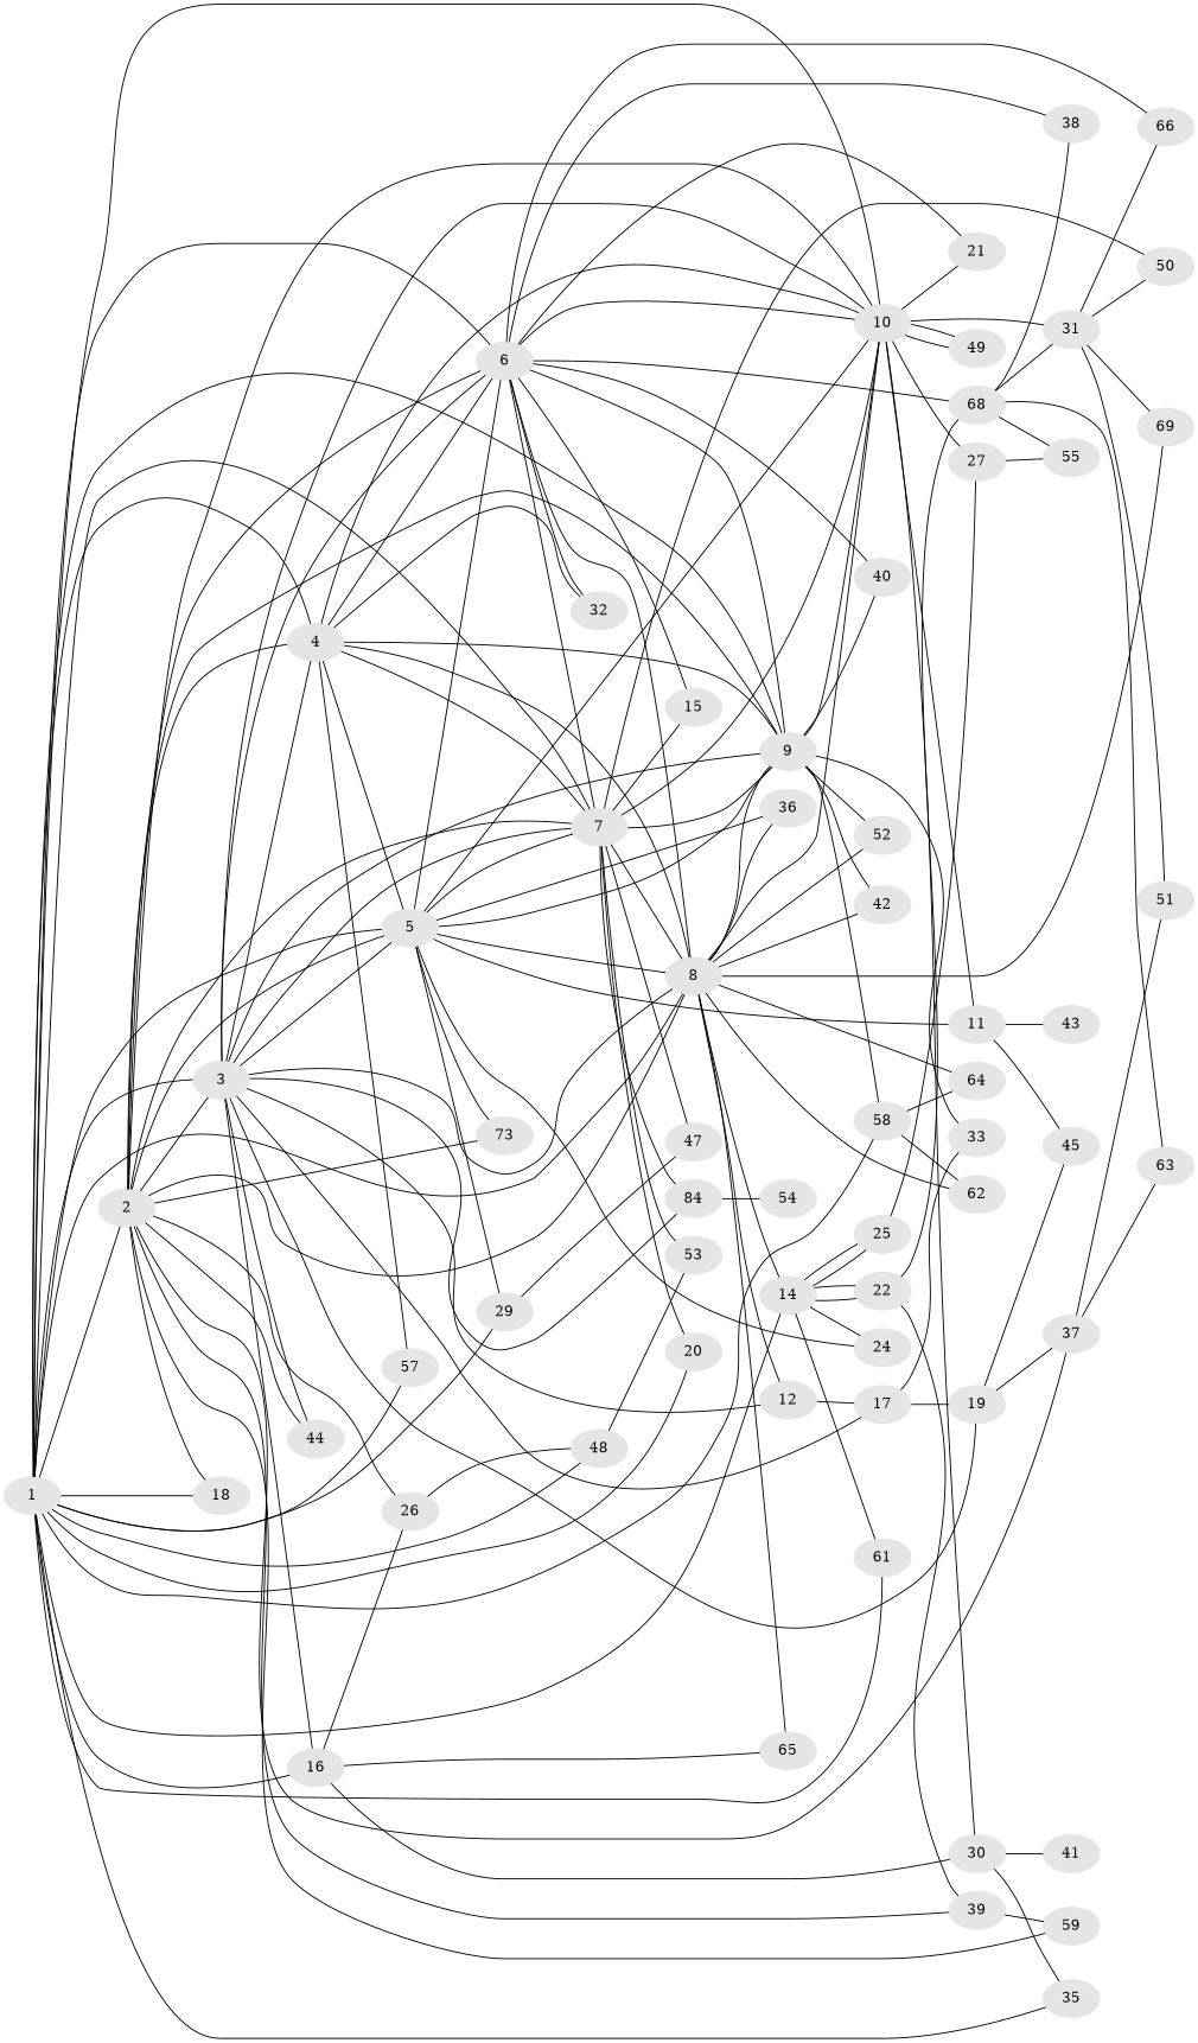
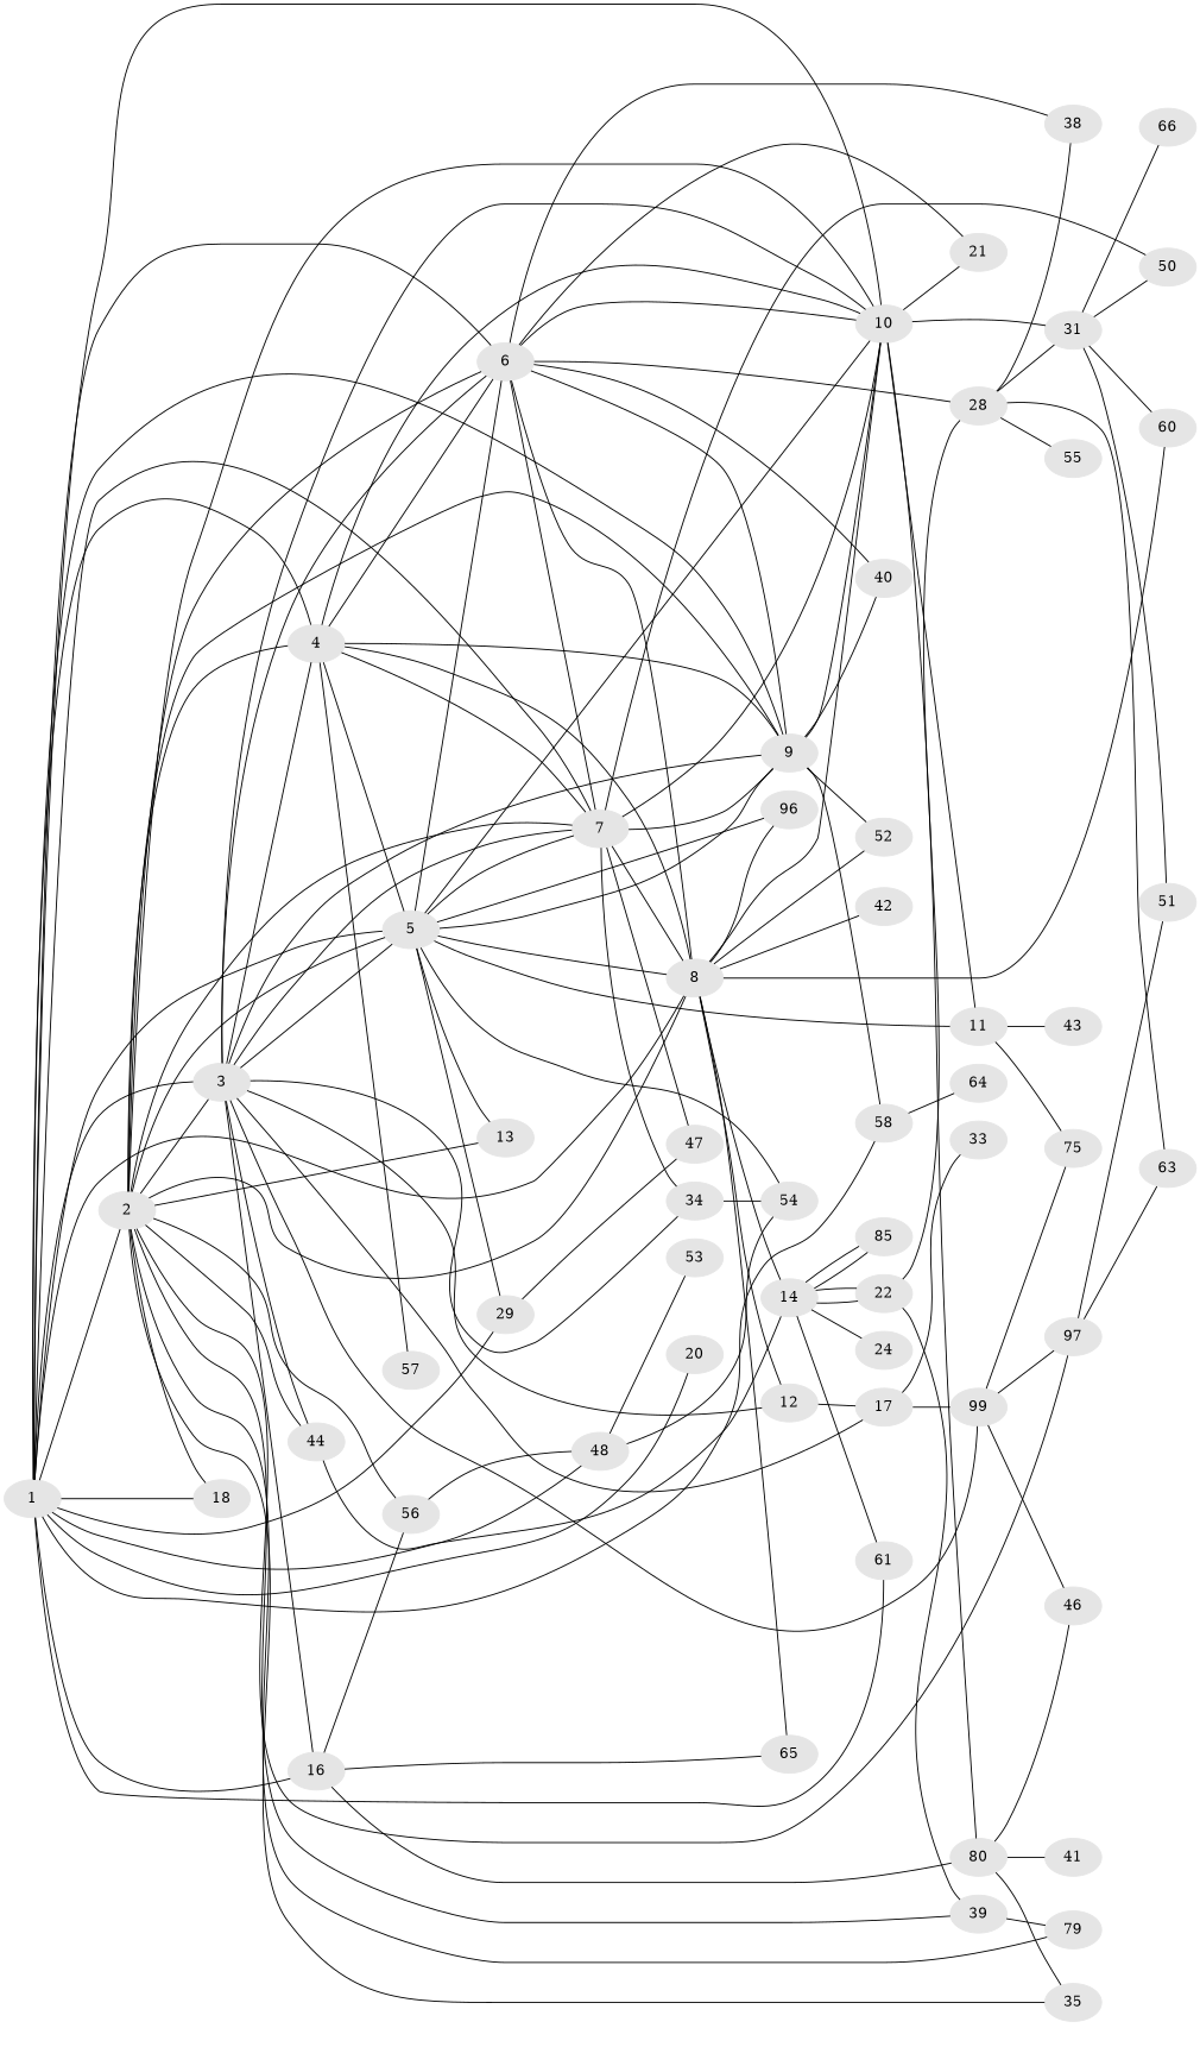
  graph {
    rankdir=LR
    node [color=gray90 style=filled]
    1
    2
    3
    4
    5
    6
    7
    8
    9
    10
    14
    16
    18
    20
    29
    48
    57
    58
    61
-   13 [label=73]
-   26
+   13
+   26 [label=56]
    35
-   37
+   37 [label=97]
    39
    44
-   59
+   59 [label=79]
    12
    17
-   19
-   34 [label=84]
-   32
+   19 [label=99]
+   34
    11
    24
-   36
-   15
+   36 [label=96]
    21
-   28 [label=68]
+   28
    38
    40
    66
    47
    50
    53
    42
    52
-   60 [label=69]
-   62
+   60
    64
    65
    33
-   27
-   30
+   30 [label=80]
    31
-   49
    22
-   25
+   25 [label=85]
    54
    63
    51
-   45
+   45 [label=75]
+   46
    43
    55
    41
    1 -- 2
    1 -- 3
    1 -- 4
    1 -- 5
    1 -- 6
    1 -- 7
    1 -- 8
    1 -- 9
    1 -- 10
-   1 -- 14
+   44 -- 14
    1 -- 16
    1 -- 18
    1 -- 20
    1 -- 29
    1 -- 48
-   1 -- 57
    1 -- 58
    1 -- 61
    2 -- 3
    2 -- 4
    2 -- 5
    2 -- 6
    2 -- 7
    2 -- 8
    2 -- 9
    2 -- 10
    2 -- 18
    2 -- 13
    2 -- 26
-   1 -- 35
+   2 -- 35
    2 -- 37
    2 -- 39
    2 -- 44
    2 -- 59
    3 -- 4
    3 -- 5
    3 -- 6
    3 -- 7
-   3 -- 8
    3 -- 9
    3 -- 10
    3 -- 16
    3 -- 44
    3 -- 12
    3 -- 17
    3 -- 19
    3 -- 34
    4 -- 5
    4 -- 6
    4 -- 7
    4 -- 8
    4 -- 9
    4 -- 10
    4 -- 57
-   4 -- 32
    5 -- 6
    5 -- 7
    5 -- 8
    5 -- 9
    5 -- 10
    5 -- 29
    5 -- 13
    5 -- 11
-   5 -- 24
+   5 -- 54
    5 -- 36
    6 -- 7
    6 -- 8
    6 -- 9
    6 -- 10
-   6 -- 32
-   6 -- 15
    6 -- 21
    6 -- 28
    6 -- 38
    6 -- 40
-   6 -- 66
    7 -- 8
    7 -- 9
    7 -- 10
-   7 -- 20
    7 -- 34
-   7 -- 15
    7 -- 47
    7 -- 50
-   7 -- 53
-   8 -- 9
    8 -- 10
    8 -- 14
    8 -- 12
    8 -- 36
    8 -- 42
    8 -- 52
    8 -- 60
-   8 -- 62
-   8 -- 64
    8 -- 65
    9 -- 10
    9 -- 58
    9 -- 40
-   9 -- 42
    9 -- 52
-   9 -- 33
    10 -- 11
    10 -- 21
-   10 -- 27
    10 -- 30
    10 -- 31
-   10 -- 49
-   10 -- 49
    14 -- 61
    14 -- 24
    14 -- 22
    14 -- 22
    14 -- 25
    14 -- 25
    16 -- 26
    16 -- 65
    16 -- 30
    29 -- 47
    48 -- 53
-   58 -- 62
+   48 -- 54
    58 -- 64
    26 -- 48
    37 -- 63
    37 -- 51
    39 -- 59
    12 -- 17
    17 -- 19
    17 -- 33
    19 -- 37
    19 -- 45
+   19 -- 46
    34 -- 54
    11 -- 45
    11 -- 43
    28 -- 38
    28 -- 31
    28 -- 63
    28 -- 55
-   27 -- 55
    30 -- 35
+   30 -- 46
    30 -- 41
    31 -- 66
    31 -- 50
    31 -- 60
    31 -- 51
    22 -- 39
    22 -- 28
-   25 -- 27
  }
